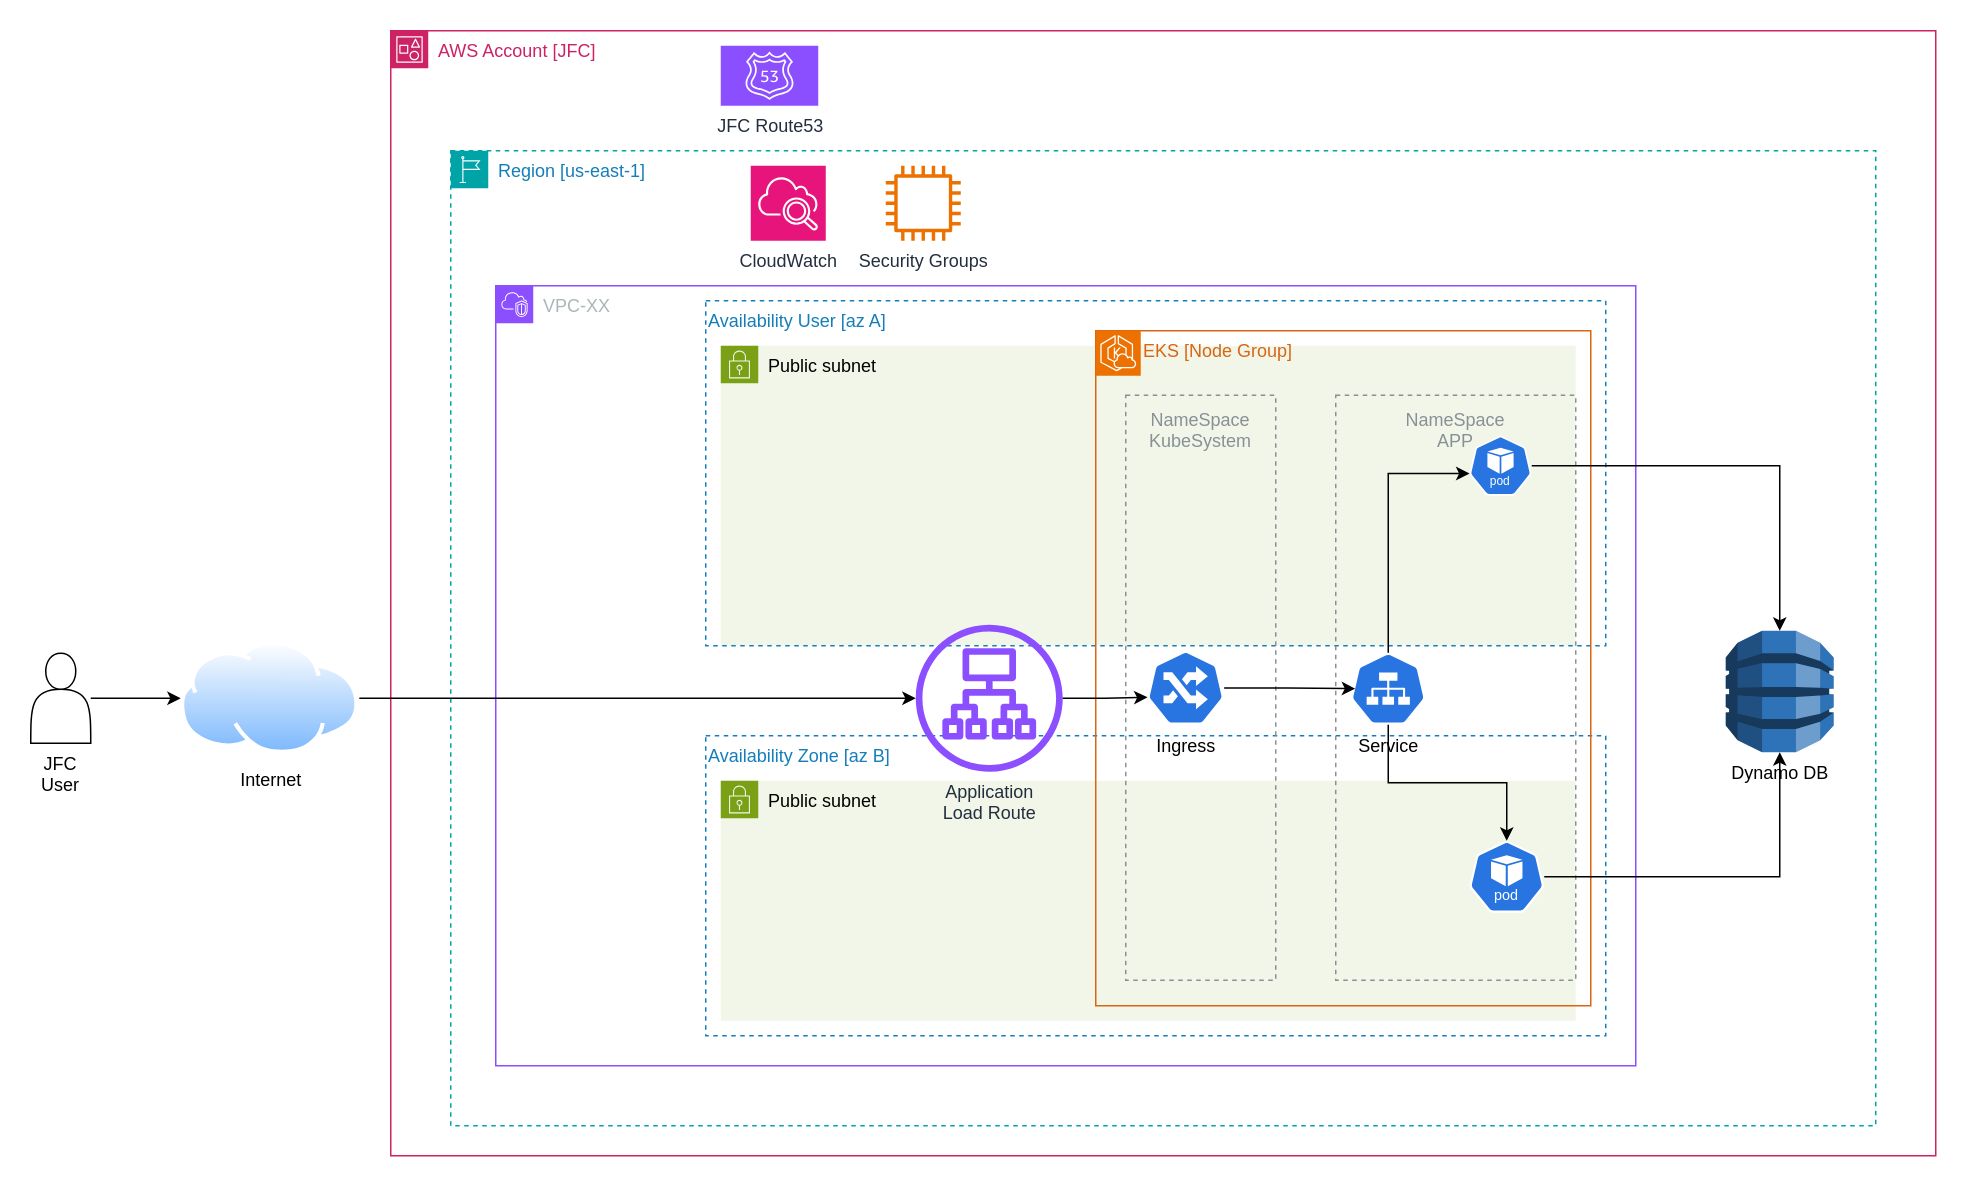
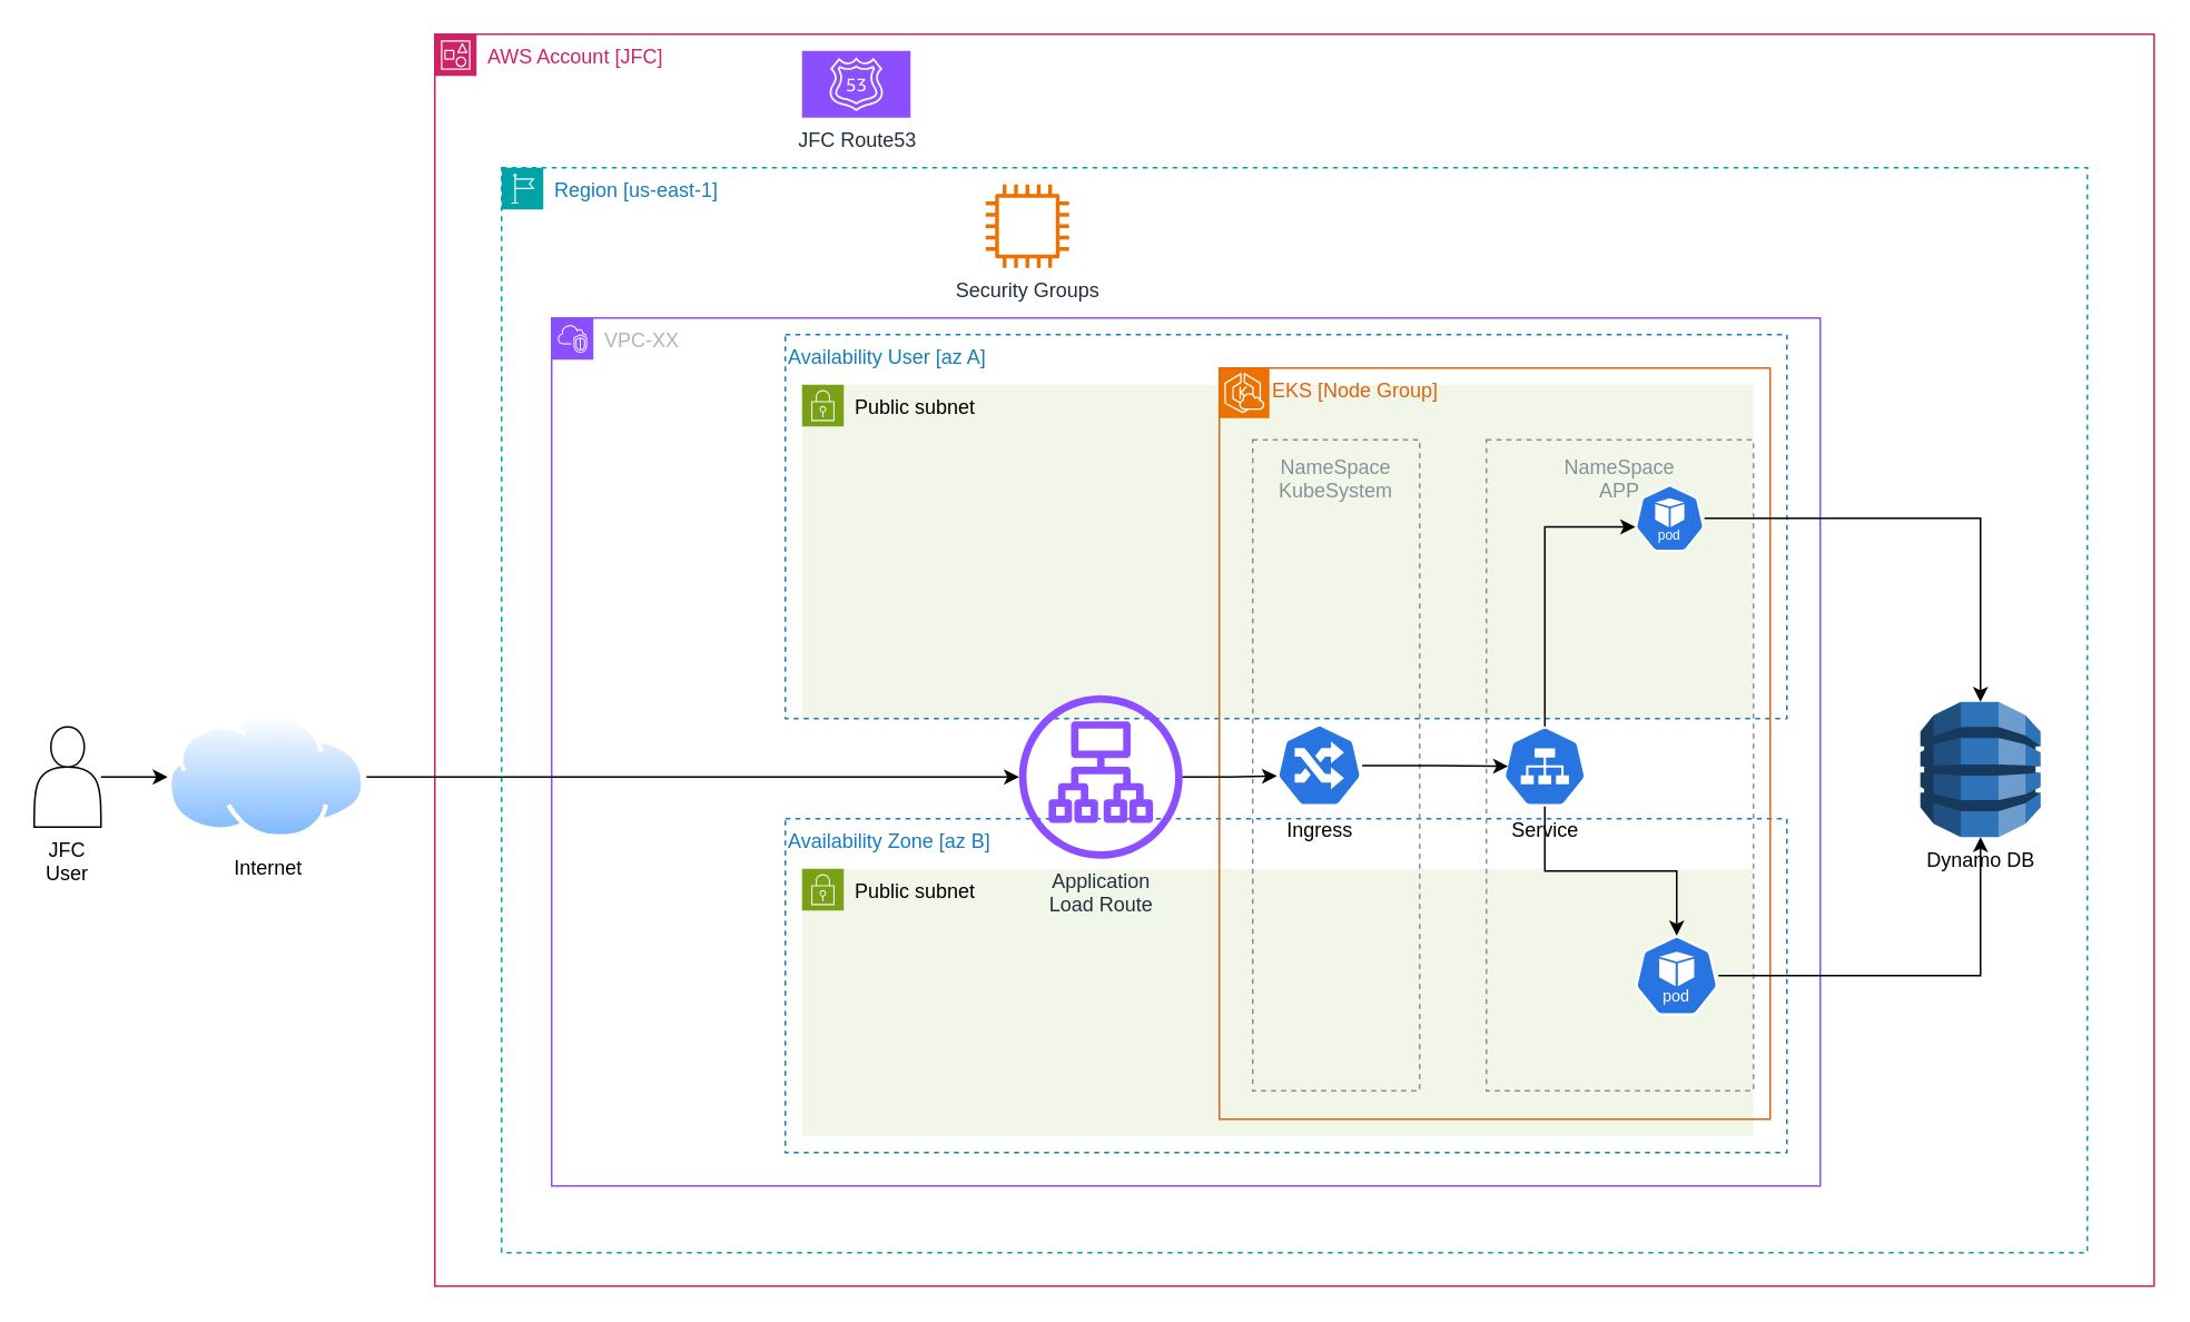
  <mxCell id="0" />
  <mxCell id="1" parent="0" />
  <mxCell id="2" value="Public subnet" style="points=[[0,0],[0.25,0],[0.5,0],[0.75,0],[1,0],[1,0.25],[1,0.5],[1,0.75],[1,1],[0.75,1],[0.5,1],[0.25,1],[0,1],[0,0.75],[0,0.5],[0,0.25]];outlineConnect=0;gradientColor=none;html=1;whiteSpace=wrap;fontSize=12;fontStyle=0;container=1;pointerEvents=0;collapsible=0;recursiveResize=0;shape=mxgraph.aws4.group;grIcon=mxgraph.aws4.group_security_group;grStroke=0;strokeColor=#7AA116;fillColor=#F2F6E8;verticalAlign=top;align=left;spacingLeft=30;fontColor=default;dashed=0;labelBackgroundColor=none;" vertex="1" parent="1"><mxGeometry x="480" y="230" width="570" height="200" as="geometry" /></mxCell>
  <mxCell id="3" value="Public subnet" style="points=[[0,0],[0.25,0],[0.5,0],[0.75,0],[1,0],[1,0.25],[1,0.5],[1,0.75],[1,1],[0.75,1],[0.5,1],[0.25,1],[0,1],[0,0.75],[0,0.5],[0,0.25]];outlineConnect=0;gradientColor=none;html=1;whiteSpace=wrap;fontSize=12;fontStyle=0;container=1;pointerEvents=0;collapsible=0;recursiveResize=0;shape=mxgraph.aws4.group;grIcon=mxgraph.aws4.group_security_group;grStroke=0;strokeColor=#7AA116;fillColor=#F2F6E8;verticalAlign=top;align=left;spacingLeft=30;fontColor=default;dashed=0;labelBackgroundColor=none;" vertex="1" parent="1"><mxGeometry x="480" y="520" width="570" height="160" as="geometry" /></mxCell>
  <mxCell id="4" value="AWS Account [JFC]" style="points=[[0,0],[0.25,0],[0.5,0],[0.75,0],[1,0],[1,0.25],[1,0.5],[1,0.75],[1,1],[0.75,1],[0.5,1],[0.25,1],[0,1],[0,0.75],[0,0.5],[0,0.25]];outlineConnect=0;gradientColor=none;html=1;whiteSpace=wrap;fontSize=12;fontStyle=0;container=1;pointerEvents=0;collapsible=0;recursiveResize=0;shape=mxgraph.aws4.group;grIcon=mxgraph.aws4.group_account;strokeColor=#CD2264;fillColor=none;verticalAlign=top;align=left;spacingLeft=30;fontColor=#CD2264;dashed=0;" vertex="1" parent="1"><mxGeometry x="260" y="20" width="1030" height="750" as="geometry" /></mxCell>
  <mxCell id="5" value="JFC Route53" style="sketch=0;points=[[0,0,0],[0.25,0,0],[0.5,0,0],[0.75,0,0],[1,0,0],[0,1,0],[0.25,1,0],[0.5,1,0],[0.75,1,0],[1,1,0],[0,0.25,0],[0,0.5,0],[0,0.75,0],[1,0.25,0],[1,0.5,0],[1,0.75,0]];outlineConnect=0;fontColor=#232F3E;fillColor=#8C4FFF;strokeColor=#ffffff;dashed=0;verticalLabelPosition=bottom;verticalAlign=top;align=center;html=1;fontSize=12;fontStyle=0;aspect=fixed;shape=mxgraph.aws4.resourceIcon;resIcon=mxgraph.aws4.route_53;" vertex="1" parent="4"><mxGeometry x="220" y="10" width="65" height="40" as="geometry" /></mxCell>
  <mxCell id="6" value="Region [us-east-1]" style="points=[[0,0],[0.25,0],[0.5,0],[0.75,0],[1,0],[1,0.25],[1,0.5],[1,0.75],[1,1],[0.75,1],[0.5,1],[0.25,1],[0,1],[0,0.75],[0,0.5],[0,0.25]];outlineConnect=0;gradientColor=none;html=1;whiteSpace=wrap;fontSize=12;fontStyle=0;container=1;pointerEvents=0;collapsible=0;recursiveResize=0;shape=mxgraph.aws4.group;grIcon=mxgraph.aws4.group_region;strokeColor=#00A4A6;fillColor=none;verticalAlign=top;align=left;spacingLeft=30;fontColor=#147EBA;dashed=1;" vertex="1" parent="1"><mxGeometry x="300" y="100" width="950" height="650" as="geometry" /></mxCell>
  <mxCell id="7" value="Dynamo DB" style="outlineConnect=0;dashed=0;verticalLabelPosition=bottom;verticalAlign=top;align=center;html=1;shape=mxgraph.aws3.dynamo_db;fillColor=#2E73B8;gradientColor=none;labelPosition=center;" vertex="1" parent="6"><mxGeometry x="850" y="320" width="72" height="81" as="geometry" /></mxCell>
- <mxCell id="8" value="CloudWatch" style="sketch=0;points=[[0,0,0],[0.25,0,0],[0.5,0,0],[0.75,0,0],[1,0,0],[0,1,0],[0.25,1,0],[0.5,1,0],[0.75,1,0],[1,1,0],[0,0.25,0],[0,0.5,0],[0,0.75,0],[1,0.25,0],[1,0.5,0],[1,0.75,0]];points=[[0,0,0],[0.25,0,0],[0.5,0,0],[0.75,0,0],[1,0,0],[0,1,0],[0.25,1,0],[0.5,1,0],[0.75,1,0],[1,1,0],[0,0.25,0],[0,0.5,0],[0,0.75,0],[1,0.25,0],[1,0.5,0],[1,0.75,0]];outlineConnect=0;fontColor=#232F3E;fillColor=#E7157B;strokeColor=#ffffff;dashed=0;verticalLabelPosition=bottom;verticalAlign=top;align=center;html=1;fontSize=12;fontStyle=0;aspect=fixed;shape=mxgraph.aws4.resourceIcon;resIcon=mxgraph.aws4.cloudwatch_2;" vertex="1" parent="6"><mxGeometry x="200" y="10" width="50" height="50" as="geometry" /></mxCell>
  <mxCell id="9" value="Security Groups" style="sketch=0;outlineConnect=0;fontColor=#232F3E;gradientColor=none;fillColor=#ED7100;strokeColor=none;dashed=0;verticalLabelPosition=bottom;verticalAlign=top;align=center;html=1;fontSize=12;fontStyle=0;aspect=fixed;pointerEvents=1;shape=mxgraph.aws4.instance2;" vertex="1" parent="6"><mxGeometry x="290" y="10" width="50" height="50" as="geometry" /></mxCell>
  <mxCell id="10" value="VPC-XX" style="points=[[0,0],[0.25,0],[0.5,0],[0.75,0],[1,0],[1,0.25],[1,0.5],[1,0.75],[1,1],[0.75,1],[0.5,1],[0.25,1],[0,1],[0,0.75],[0,0.5],[0,0.25]];outlineConnect=0;gradientColor=none;html=1;whiteSpace=wrap;fontSize=12;fontStyle=0;container=0;pointerEvents=0;collapsible=0;recursiveResize=0;shape=mxgraph.aws4.group;grIcon=mxgraph.aws4.group_vpc2;strokeColor=#8C4FFF;fillColor=none;verticalAlign=top;align=left;spacingLeft=30;fontColor=#AAB7B8;dashed=0;" vertex="1" parent="1"><mxGeometry x="330" y="190" width="760" height="520" as="geometry" /></mxCell>
  <mxCell id="11" value="Availability User [az A]" style="fillColor=none;strokeColor=#147EBA;dashed=1;verticalAlign=top;fontStyle=0;fontColor=#147EBA;whiteSpace=wrap;html=1;align=left;container=0;" vertex="1" parent="1"><mxGeometry x="470" y="200" width="600" height="230" as="geometry" /></mxCell>
  <mxCell id="12" value="Availability Zone [az B]" style="fillColor=none;strokeColor=#147EBA;dashed=1;verticalAlign=top;fontStyle=0;fontColor=#147EBA;whiteSpace=wrap;html=1;align=left;" vertex="1" parent="1"><mxGeometry x="470" y="490" width="600" height="200" as="geometry" /></mxCell>
  <mxCell id="13" value="" style="group" vertex="1" connectable="0" parent="1"><mxGeometry x="890" y="253" width="160" height="400" as="geometry" /></mxCell>
  <mxCell id="14" value="NameSpace&lt;br&gt;APP" style="outlineConnect=0;gradientColor=none;html=1;whiteSpace=wrap;fontSize=12;fontStyle=0;strokeColor=#879196;fillColor=none;verticalAlign=top;align=center;fontColor=#879196;dashed=1;spacingTop=3;container=1;" vertex="1" parent="13"><mxGeometry y="10" width="160" height="390" as="geometry"><mxRectangle x="10" y="40" width="110" height="30" as="alternateBounds" /></mxGeometry></mxCell>
  <mxCell id="15" value="Service" style="aspect=fixed;sketch=0;html=1;dashed=0;whitespace=wrap;verticalLabelPosition=bottom;verticalAlign=top;fillColor=#2875E2;strokeColor=#ffffff;points=[[0.005,0.63,0],[0.1,0.2,0],[0.9,0.2,0],[0.5,0,0],[0.995,0.63,0],[0.72,0.99,0],[0.5,1,0],[0.28,0.99,0]];shape=mxgraph.kubernetes.icon2;prIcon=svc" vertex="1" parent="13"><mxGeometry x="10" y="181.63" width="50" height="48" as="geometry" /></mxCell>
  <mxCell id="16" value="EKS [Node Group]" style="points=[[0,0],[0.25,0],[0.5,0],[0.75,0],[1,0],[1,0.25],[1,0.5],[1,0.75],[1,1],[0.75,1],[0.5,1],[0.25,1],[0,1],[0,0.75],[0,0.5],[0,0.25]];outlineConnect=0;gradientColor=none;html=1;whiteSpace=wrap;fontSize=12;fontStyle=0;container=1;pointerEvents=0;collapsible=0;recursiveResize=0;shape=mxgraph.aws4.group;grIcon=mxgraph.aws4.group_ec2_instance_contents;strokeColor=#D86613;fillColor=none;verticalAlign=top;align=left;spacingLeft=30;fontColor=#D86613;dashed=0;" vertex="1" parent="1"><mxGeometry x="730" y="220" width="330" height="450" as="geometry" /></mxCell>
  <mxCell id="17" value="" style="sketch=0;points=[[0,0,0],[0.25,0,0],[0.5,0,0],[0.75,0,0],[1,0,0],[0,1,0],[0.25,1,0],[0.5,1,0],[0.75,1,0],[1,1,0],[0,0.25,0],[0,0.5,0],[0,0.75,0],[1,0.25,0],[1,0.5,0],[1,0.75,0]];outlineConnect=0;fontColor=#232F3E;fillColor=#ED7100;strokeColor=#ffffff;dashed=0;verticalLabelPosition=bottom;verticalAlign=top;align=center;html=1;fontSize=12;fontStyle=0;aspect=fixed;shape=mxgraph.aws4.resourceIcon;resIcon=mxgraph.aws4.eks_cloud;" vertex="1" parent="16"><mxGeometry width="30" height="30" as="geometry" /></mxCell>
  <mxCell id="18" value="" style="group" vertex="1" connectable="0" parent="16"><mxGeometry x="20" y="43" width="100" height="390" as="geometry" /></mxCell>
  <mxCell id="19" value="NameSpace&lt;br&gt;KubeSystem" style="outlineConnect=0;gradientColor=none;html=1;whiteSpace=wrap;fontSize=12;fontStyle=0;strokeColor=#879196;fillColor=none;verticalAlign=top;align=center;fontColor=#879196;dashed=1;spacingTop=3;container=1;" vertex="1" parent="18"><mxGeometry width="100" height="390.0" as="geometry"><mxRectangle x="10" y="40" width="110" height="30" as="alternateBounds" /></mxGeometry></mxCell>
  <mxCell id="20" value="Ingress" style="aspect=fixed;sketch=0;html=1;dashed=0;whitespace=wrap;verticalLabelPosition=bottom;verticalAlign=top;fillColor=#2875E2;strokeColor=#ffffff;points=[[0.005,0.63,0],[0.1,0.2,0],[0.9,0.2,0],[0.5,0,0],[0.995,0.63,0],[0.72,0.99,0],[0.5,1,0],[0.28,0.99,0]];shape=mxgraph.kubernetes.icon2;prIcon=ing" vertex="1" parent="18"><mxGeometry x="14.286" y="170.368" width="51.316" height="49.263" as="geometry" /></mxCell>
  <mxCell id="21" value="" style="aspect=fixed;sketch=0;html=1;dashed=0;whitespace=wrap;verticalLabelPosition=bottom;verticalAlign=top;fillColor=#2875E2;strokeColor=#ffffff;points=[[0.005,0.63,0],[0.1,0.2,0],[0.9,0.2,0],[0.5,0,0],[0.995,0.63,0],[0.72,0.99,0],[0.5,1,0],[0.28,0.99,0]];shape=mxgraph.kubernetes.icon2;kubernetesLabel=1;prIcon=pod" vertex="1" parent="16"><mxGeometry x="249" y="340" width="50" height="48" as="geometry" /></mxCell>
  <mxCell id="22" value="" style="aspect=fixed;sketch=0;html=1;dashed=0;whitespace=wrap;verticalLabelPosition=bottom;verticalAlign=top;fillColor=#2875E2;strokeColor=#ffffff;points=[[0.005,0.63,0],[0.1,0.2,0],[0.9,0.2,0],[0.5,0,0],[0.995,0.63,0],[0.72,0.99,0],[0.5,1,0],[0.28,0.99,0]];shape=mxgraph.kubernetes.icon2;kubernetesLabel=1;prIcon=pod" vertex="1" parent="16"><mxGeometry x="249" y="70" width="41.67" height="40" as="geometry" /></mxCell>
  <mxCell id="23" style="edgeStyle=orthogonalEdgeStyle;rounded=0;orthogonalLoop=1;jettySize=auto;html=1;entryX=0.06;entryY=0.5;entryDx=0;entryDy=0;entryPerimeter=0;" edge="1" parent="1" source="20" target="15"><mxGeometry relative="1" as="geometry" /></mxCell>
  <mxCell id="24" style="edgeStyle=orthogonalEdgeStyle;rounded=0;orthogonalLoop=1;jettySize=auto;html=1;entryX=0.005;entryY=0.63;entryDx=0;entryDy=0;entryPerimeter=0;exitX=0.5;exitY=0;exitDx=0;exitDy=0;exitPerimeter=0;" edge="1" parent="1" source="15" target="22"><mxGeometry relative="1" as="geometry" /></mxCell>
  <mxCell id="25" style="edgeStyle=orthogonalEdgeStyle;rounded=0;orthogonalLoop=1;jettySize=auto;html=1;entryX=0.5;entryY=0;entryDx=0;entryDy=0;entryPerimeter=0;exitX=0.5;exitY=1;exitDx=0;exitDy=0;exitPerimeter=0;" edge="1" parent="1" source="15" target="21"><mxGeometry relative="1" as="geometry" /></mxCell>
  <mxCell id="26" style="edgeStyle=orthogonalEdgeStyle;rounded=0;orthogonalLoop=1;jettySize=auto;html=1;" edge="1" parent="1" source="21" target="7"><mxGeometry relative="1" as="geometry" /></mxCell>
  <mxCell id="27" style="edgeStyle=orthogonalEdgeStyle;rounded=0;orthogonalLoop=1;jettySize=auto;html=1;entryX=0.5;entryY=0;entryDx=0;entryDy=0;entryPerimeter=0;" edge="1" parent="1" source="22" target="7"><mxGeometry relative="1" as="geometry" /></mxCell>
  <mxCell id="28" value="Application&lt;br&gt;Load Route" style="sketch=0;outlineConnect=0;fontColor=#232F3E;gradientColor=none;fillColor=#8C4FFF;strokeColor=none;dashed=0;verticalLabelPosition=bottom;verticalAlign=top;align=center;html=1;fontSize=12;fontStyle=0;aspect=fixed;pointerEvents=1;shape=mxgraph.aws4.application_load_balancer;" vertex="1" parent="1"><mxGeometry x="610" y="416" width="98" height="98" as="geometry" /></mxCell>
  <mxCell id="29" style="edgeStyle=orthogonalEdgeStyle;rounded=0;orthogonalLoop=1;jettySize=auto;html=1;entryX=0.005;entryY=0.63;entryDx=0;entryDy=0;entryPerimeter=0;" edge="1" parent="1" source="28" target="20"><mxGeometry relative="1" as="geometry" /></mxCell>
  <mxCell id="30" style="edgeStyle=orthogonalEdgeStyle;rounded=0;orthogonalLoop=1;jettySize=auto;html=1;" edge="1" parent="1" source="31" target="33"><mxGeometry relative="1" as="geometry" /></mxCell>
  <mxCell id="31" value="JFC User" style="shape=actor;whiteSpace=wrap;html=1;labelPosition=center;verticalLabelPosition=bottom;align=center;verticalAlign=top;" vertex="1" parent="1"><mxGeometry x="20" y="435" width="40" height="60" as="geometry" /></mxCell>
  <mxCell id="32" style="edgeStyle=orthogonalEdgeStyle;rounded=0;orthogonalLoop=1;jettySize=auto;html=1;" edge="1" parent="1" source="33" target="28"><mxGeometry relative="1" as="geometry" /></mxCell>
- <mxCell id="33" value="Internet" style="image;aspect=fixed;perimeter=ellipsePerimeter;html=1;align=center;shadow=0;dashed=0;spacingTop=3;image=img/lib/active_directory/internet_cloud.svg;" vertex="1" parent="1"><mxGeometry x="120" y="427.5" width="119.05" height="75" as="geometry" /></mxCell>
+ <mxCell id="33" value="Internet" style="image;aspect=fixed;perimeter=ellipsePerimeter;html=1;align=center;shadow=0;dashed=0;spacingTop=3;image=img/lib/active_directory/internet_cloud.svg;" vertex="1" parent="1"><mxGeometry x="100" y="427.5" width="119.05" height="75" as="geometry" /></mxCell>
